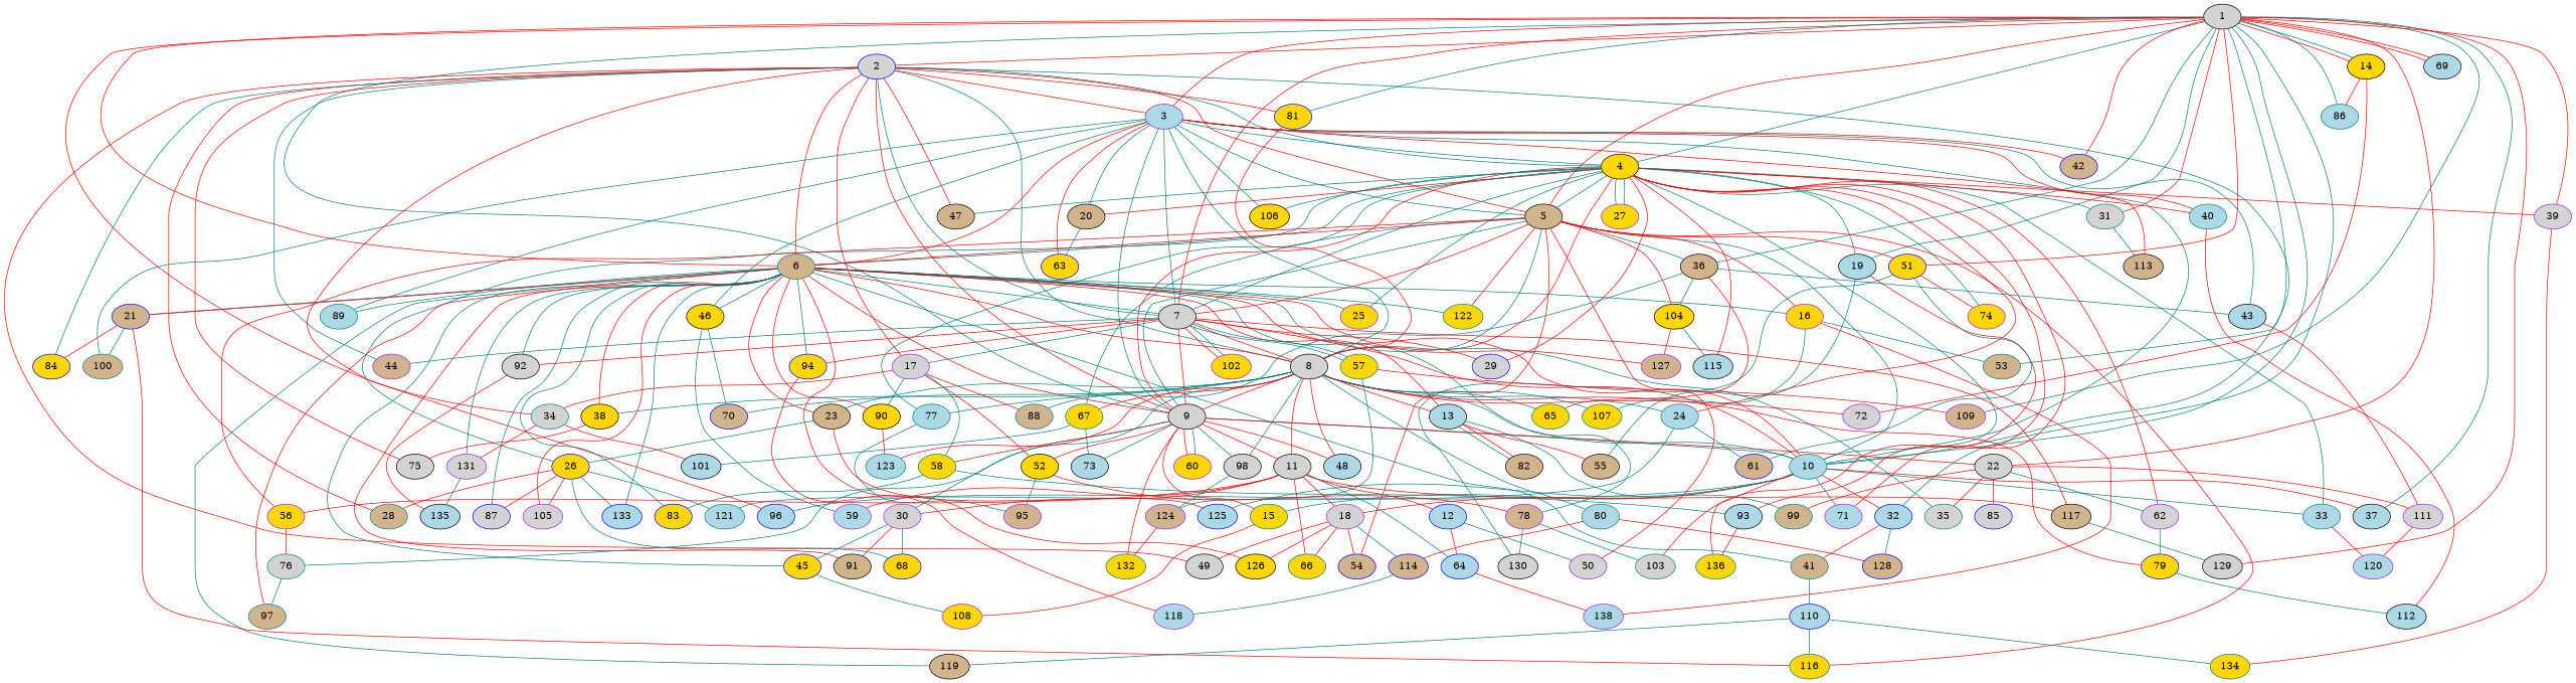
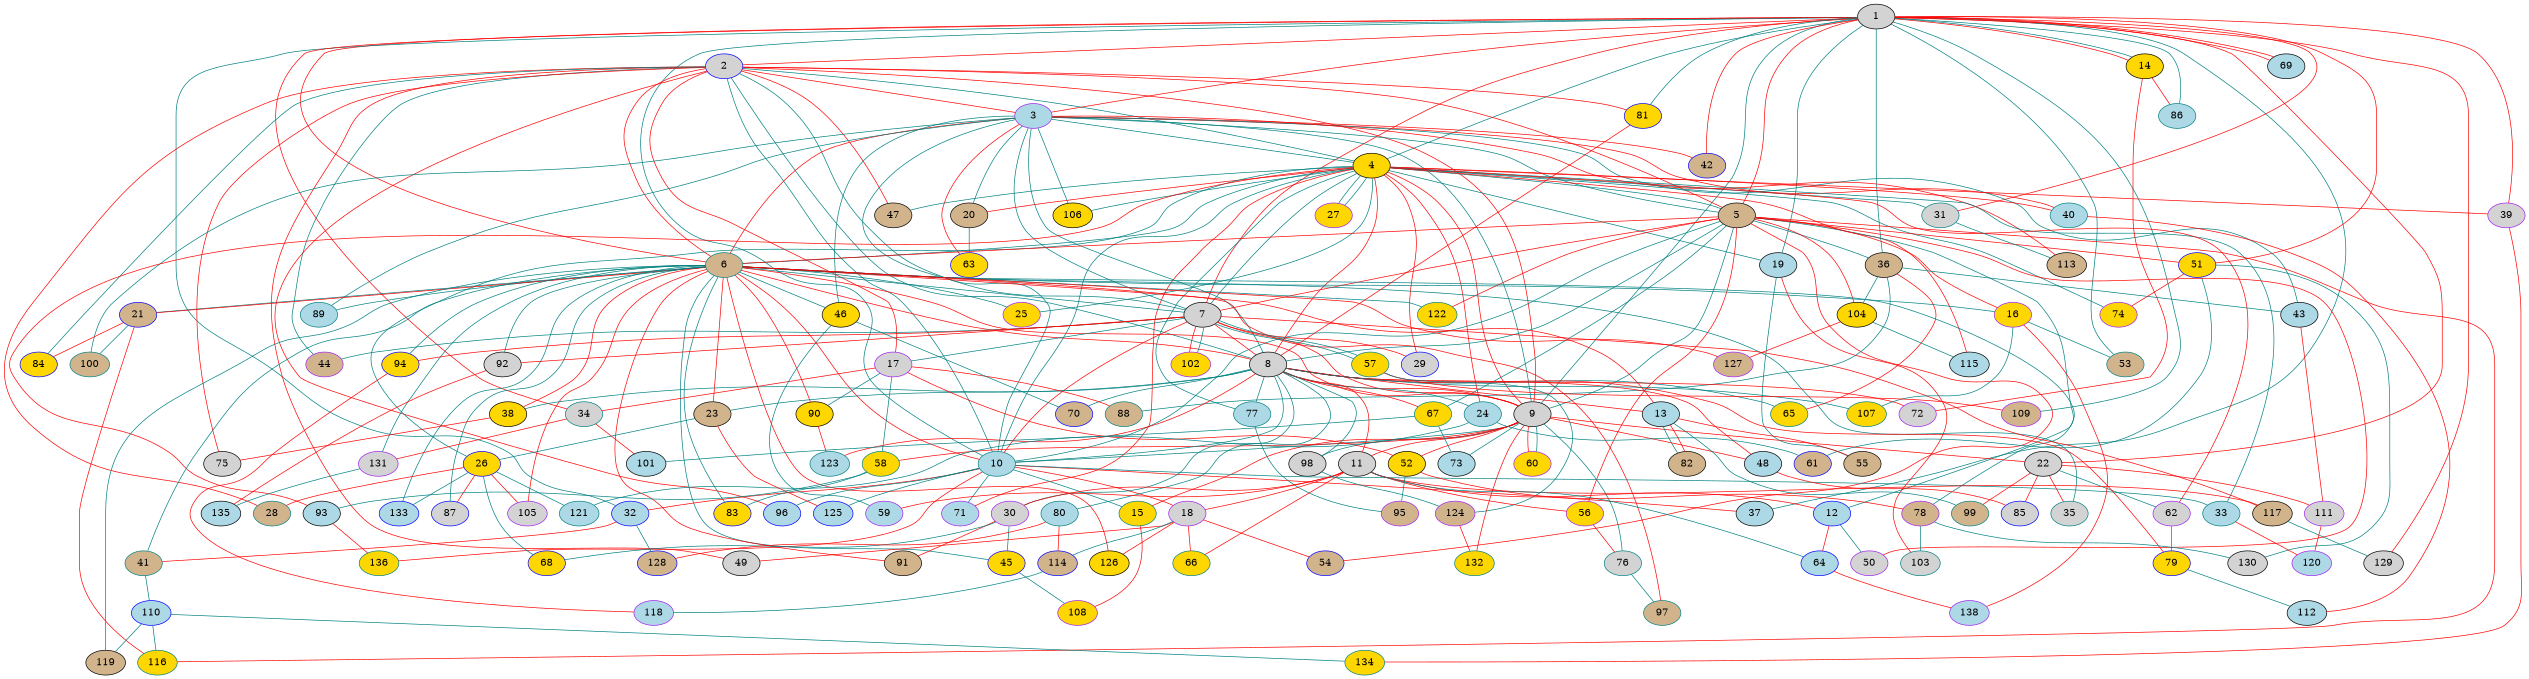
  graph {
    node [color=black fillcolor=gold style=filled]
    edge [color=red]
    1 [fillcolor=lightgrey]
    2 [color=blue fillcolor=lightgrey]
    3 [color=purple fillcolor=lightblue]
    4
    5 [fillcolor=tan]
    6 [color=teal fillcolor=tan]
    7 [fillcolor=lightgrey]
    9 [fillcolor=lightgrey]
    10 [color=teal fillcolor=lightblue]
    14
    19 [fillcolor=lightblue]
    22 [fillcolor=lightgrey]
    31 [color=teal fillcolor=lightgrey]
    32 [color=blue fillcolor=lightblue]
    34 [color=teal fillcolor=lightgrey]
    36 [fillcolor=tan]
    37 [fillcolor=lightblue]
    39 [color=purple fillcolor=lightgrey]
    42 [color=blue fillcolor=tan]
    51 [color=blue]
    53 [color=teal fillcolor=tan]
    69 [fillcolor=lightblue]
    81 [color=blue]
    86 [color=teal fillcolor=lightblue]
    109 [color=purple fillcolor=tan]
    129 [fillcolor=lightgrey]
    8 [fillcolor=lightgrey]
    17 [color=purple fillcolor=lightgrey]
    28 [color=teal fillcolor=tan]
    44 [color=purple fillcolor=tan]
    47 [fillcolor=tan]
    49 [fillcolor=lightgrey]
    75 [fillcolor=lightgrey]
    84 [color=blue]
    96 [color=blue fillcolor=lightblue]
    20 [fillcolor=tan]
    40 [color=teal fillcolor=lightblue]
    43 [fillcolor=lightblue]
    46
    63 [color=blue]
    89 [color=teal fillcolor=lightblue]
    100 [color=teal fillcolor=tan]
    106
    113 [fillcolor=tan]
    24 [color=teal fillcolor=lightblue]
    25 [color=purple]
    26 [color=blue]
    27 [color=purple]
    29 [color=blue fillcolor=lightgrey]
    33 [color=teal fillcolor=lightblue]
    62 [color=purple fillcolor=lightgrey]
    71 [color=purple fillcolor=lightblue]
    74 [color=purple]
    77 [color=teal fillcolor=lightblue]
    93 [fillcolor=lightblue]
    115 [fillcolor=lightblue]
    12 [color=blue fillcolor=lightblue]
    16 [color=purple]
    50 [color=purple fillcolor=lightgrey]
    54 [color=blue fillcolor=tan]
    56 [color=purple]
    67 [color=teal]
    104
    122 [color=teal]
    116 [color=teal]
    13 [fillcolor=lightblue]
    21 [color=blue fillcolor=tan]
    23 [fillcolor=tan]
    35 [color=teal fillcolor=lightgrey]
    38
    41 [color=teal fillcolor=tan]
    45 [color=blue]
    78 [color=purple fillcolor=tan]
    83 [color=blue]
    87 [color=blue fillcolor=lightgrey]
    90
    91 [fillcolor=tan]
    92 [fillcolor=lightgrey]
    94 [color=blue]
    97 [color=teal fillcolor=tan]
    105 [color=purple fillcolor=lightgrey]
    119 [fillcolor=tan]
    126
    127 [color=purple fillcolor=tan]
    131 [color=purple fillcolor=lightgrey]
    133 [color=blue fillcolor=lightblue]
    57 [color=teal]
    102 [color=purple]
    117 [fillcolor=tan]
    11 [fillcolor=lightgrey]
    30 [color=purple fillcolor=lightgrey]
    48 [fillcolor=lightblue]
    65 [color=teal]
    70 [color=blue fillcolor=tan]
    72 [color=purple fillcolor=lightgrey]
    79 [color=blue]
    80 [color=teal fillcolor=lightblue]
    98 [fillcolor=lightgrey]
    107 [color=teal]
    123 [color=teal fillcolor=lightblue]
    15 [color=teal]
    52
    58 [color=teal]
    60 [color=purple]
    73 [fillcolor=lightblue]
    76 [color=teal fillcolor=lightgrey]
    132 [color=teal]
    18 [color=purple fillcolor=lightgrey]
    125 [color=blue fillcolor=lightblue]
    136 [color=teal]
    55 [fillcolor=tan]
    103 [color=teal fillcolor=lightgrey]
    99 [color=teal fillcolor=tan]
    85 [color=blue fillcolor=lightgrey]
    111 [color=purple fillcolor=lightgrey]
    128 [color=blue fillcolor=tan]
    101 [fillcolor=lightblue]
    88 [color=teal fillcolor=tan]
    134 [color=teal]
    61 [color=blue fillcolor=tan]
    130 [fillcolor=lightgrey]
    112 [fillcolor=lightblue]
    59 [color=purple fillcolor=lightblue]
    121 [color=teal fillcolor=lightblue]
    68 [color=blue]
    120 [color=purple fillcolor=lightblue]
    95 [color=purple fillcolor=tan]
    64 [color=blue fillcolor=lightblue]
    138 [color=purple fillcolor=lightblue]
    110 [color=blue fillcolor=lightblue]
    82 [fillcolor=tan]
    108 [color=purple]
    135 [fillcolor=lightblue]
    118 [color=purple fillcolor=lightblue]
    124 [color=purple fillcolor=tan]
    66 [color=teal]
    114 [color=blue fillcolor=tan]
    1 -- 2
    1 -- 3
    1 -- 4 [color=teal]
    1 -- 5
    1 -- 6
    1 -- 7
    1 -- 9 [color=teal]
    1 -- 10 [color=teal]
    1 -- 14
    1 -- 14 [color=teal]
    1 -- 19 [color=teal]
    1 -- 22
    1 -- 31
    1 -- 32 [color=teal]
    1 -- 34
    1 -- 36 [color=teal]
    1 -- 37 [color=teal]
    1 -- 39
    1 -- 42
    1 -- 51
    1 -- 53 [color=teal]
    1 -- 69
    1 -- 69
    1 -- 81 [color=teal]
    1 -- 86 [color=teal]
    1 -- 109 [color=teal]
    1 -- 129
    2 -- 3
    2 -- 4 [color=teal]
    2 -- 5
    2 -- 6
    2 -- 7 [color=teal]
    2 -- 9
    2 -- 10 [color=teal]
    2 -- 81
    2 -- 8 [color=teal]
    2 -- 17
    2 -- 28
    2 -- 44 [color=teal]
    2 -- 47
    2 -- 49
    2 -- 75
    2 -- 84 [color=teal]
    2 -- 96
    3 -- 4 [color=teal]
    3 -- 5 [color=teal]
    3 -- 6
    3 -- 7 [color=teal]
    3 -- 9 [color=teal]
    3 -- 10 [color=teal]
    3 -- 42
    3 -- 8 [color=teal]
    3 -- 20 [color=teal]
    3 -- 40
    3 -- 43 [color=teal]
    3 -- 46 [color=teal]
    3 -- 63
    3 -- 89 [color=teal]
    3 -- 100 [color=teal]
    3 -- 106 [color=teal]
    3 -- 113
    4 -- 5 [color=teal]
    4 -- 6 [color=teal]
    4 -- 7 [color=teal]
    4 -- 9
    4 -- 10 [color=teal]
    4 -- 19 [color=teal]
    4 -- 31 [color=teal]
    4 -- 39
    4 -- 8
    4 -- 47 [color=teal]
    4 -- 20
    4 -- 40
    4 -- 106 [color=teal]
    4 -- 24
    4 -- 25 [color=teal]
    4 -- 26 [color=teal]
    4 -- 27 [color=teal]
    4 -- 27 [color=teal]
    4 -- 29
    4 -- 33 [color=teal]
    4 -- 62
    4 -- 71
    4 -- 74 [color=teal]
    4 -- 77 [color=teal]
    4 -- 93
    4 -- 115
    5 -- 6
    5 -- 7
    5 -- 9 [color=teal]
    5 -- 10 [color=teal]
    5 -- 36 [color=teal]
    5 -- 51
    5 -- 8 [color=teal]
+   5 -- 12 [color=teal]
    5 -- 16
    5 -- 50
    5 -- 54
    5 -- 56
    5 -- 67 [color=teal]
    5 -- 104
    5 -- 122
    5 -- 116
    6 -- 7 [color=teal]
    6 -- 9
    6 -- 10
    6 -- 8
    6 -- 46 [color=teal]
    6 -- 89 [color=teal]
    6 -- 25 [color=teal]
    6 -- 16 [color=teal]
    6 -- 122 [color=teal]
    6 -- 13
    6 -- 21 [color=teal]
    6 -- 21
    6 -- 23
    6 -- 35 [color=teal]
    6 -- 38
    6 -- 41 [color=teal]
    6 -- 45 [color=teal]
    6 -- 78 [color=teal]
    6 -- 83 [color=teal]
    6 -- 87 [color=teal]
    6 -- 90
    6 -- 91
    6 -- 92 [color=teal]
    6 -- 94 [color=teal]
    6 -- 97
    6 -- 105
    6 -- 119 [color=teal]
    6 -- 126
    6 -- 127
    6 -- 131 [color=teal]
    6 -- 133 [color=teal]
    7 -- 9
    7 -- 10
    7 -- 8
    7 -- 17 [color=teal]
    7 -- 44 [color=teal]
    7 -- 29
    7 -- 92
    7 -- 94
    7 -- 57 [color=teal]
    7 -- 57 [color=teal]
    7 -- 102
    7 -- 102 [color=teal]
    7 -- 117
    9 -- 10 [color=teal]
    9 -- 22
    9 -- 11
    9 -- 48
    9 -- 98 [color=teal]
    9 -- 15
    9 -- 52
    9 -- 58
    9 -- 60
    9 -- 60 [color=teal]
    9 -- 73 [color=teal]
    9 -- 76 [color=teal]
    9 -- 132
    10 -- 32
    10 -- 37
    10 -- 96 [color=teal]
    10 -- 33 [color=teal]
    10 -- 71 [color=teal]
    10 -- 15 [color=teal]
    10 -- 18
    10 -- 125 [color=teal]
    10 -- 136
    14 -- 86
    14 -- 72
    19 -- 55 [color=teal]
    19 -- 103
    22 -- 62 [color=teal]
    22 -- 35
    22 -- 99
    22 -- 85
    22 -- 111
    31 -- 113 [color=teal]
    32 -- 41
    32 -- 128 [color=teal]
    34 -- 131
    34 -- 101
    36 -- 43 [color=teal]
    36 -- 104 [color=teal]
    36 -- 65
    36 -- 88 [color=teal]
    39 -- 134
    51 -- 74
    51 -- 61 [color=teal]
    51 -- 130 [color=teal]
    81 -- 8
    8 -- 9
    8 -- 10 [color=teal]
    8 -- 24 [color=teal]
    8 -- 77 [color=teal]
    8 -- 67
    8 -- 13
    8 -- 23 [color=teal]
    8 -- 38 [color=teal]
    8 -- 11
    8 -- 30 [color=teal]
    8 -- 48
    8 -- 65 [color=teal]
    8 -- 70 [color=teal]
    8 -- 72
    8 -- 79
    8 -- 80 [color=teal]
    8 -- 98 [color=teal]
    8 -- 107 [color=teal]
    8 -- 123
    17 -- 34
    17 -- 90 [color=teal]
    17 -- 52
    17 -- 58 [color=teal]
    17 -- 88
    20 -- 63 [color=teal]
    40 -- 112
    43 -- 111
    46 -- 70 [color=teal]
    46 -- 59 [color=teal]
    24 -- 61 [color=teal]
    24 -- 121 [color=teal]
    26 -- 28
    26 -- 87
    26 -- 105
    26 -- 133 [color=teal]
    26 -- 121 [color=teal]
    26 -- 68 [color=teal]
    33 -- 120
    62 -- 79 [color=teal]
    77 -- 95 [color=teal]
    93 -- 136
    12 -- 50 [color=teal]
    12 -- 64
    16 -- 53 [color=teal]
    16 -- 107 [color=teal]
    16 -- 138
    56 -- 76
    67 -- 73 [color=teal]
    67 -- 101 [color=teal]
    104 -- 115 [color=teal]
    104 -- 127
    13 -- 55
    13 -- 99 [color=teal]
    13 -- 82 [color=teal]
    13 -- 82
    21 -- 84
    21 -- 100 [color=teal]
    21 -- 116
    23 -- 26 [color=teal]
    23 -- 125
    38 -- 75
    41 -- 110 [color=teal]
    45 -- 108 [color=teal]
    78 -- 103 [color=teal]
    78 -- 130 [color=teal]
    90 -- 123
    92 -- 135
    94 -- 118
    131 -- 135 [color=teal]
    57 -- 109
    57 -- 124 [color=teal]
    117 -- 129 [color=teal]
    11 -- 12
    11 -- 56
    11 -- 117
    11 -- 30
    11 -- 18
    11 -- 59
    11 -- 64 [color=teal]
    11 -- 66
    30 -- 45 [color=teal]
    30 -- 91
    30 -- 68 [color=teal]
+   48 -- 85
    79 -- 112 [color=teal]
    80 -- 128
    80 -- 114
    98 -- 124 [color=teal]
    15 -- 108
    52 -- 78
    52 -- 95 [color=teal]
    58 -- 93 [color=teal]
    58 -- 83 [color=teal]
    76 -- 97 [color=teal]
    18 -- 49
    18 -- 54
    18 -- 126
    18 -- 66
    18 -- 114 [color=teal]
    111 -- 120
    64 -- 138
    110 -- 116 [color=teal]
    110 -- 119 [color=teal]
    110 -- 134 [color=teal]
    124 -- 132
    114 -- 118 [color=teal]
  }
